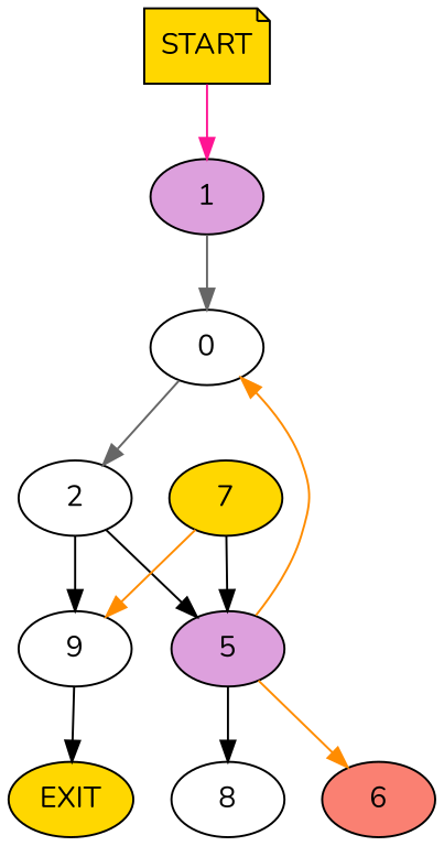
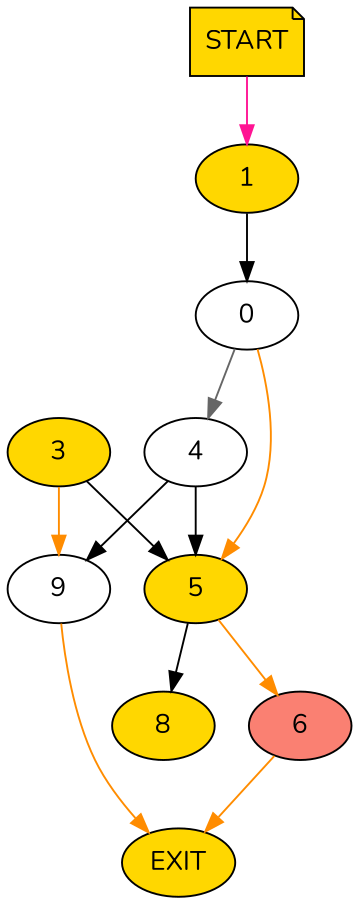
  digraph {
    fontname=Nunito
    node [fillcolor=gold fontname=Nunito shape=ellipse style=filled]
    edge [color=darkorange fontname=Nunito]
    n1 [label=START shape=note]
-   1 [fillcolor=plum]
+   1
    n3 [fillcolor=white label=0]
    n4 [label=EXIT]
-   4 [fillcolor=white label=2]
-   5 [fillcolor=plum]
+   4 [fillcolor=white]
+   5
    9 [fillcolor=white]
    6 [fillcolor=salmon]
-   8 [fillcolor=white]
-   7
+   8
+   7 [label=3]
    n1 -> 1 [color=deeppink]
-   1 -> n3 [color=gray40]
+   1 -> n3 [color=black]
    n3 -> 4 [color=gray40]
-   5 -> n3
+   n3 -> 5
    4 -> 5 [color=black]
    4 -> 9 [color=black]
    5 -> 6
    5 -> 8 [color=black]
-   9 -> n4 [color=black]
+   9 -> n4
+   6 -> n4
    7 -> 5 [color=black]
    7 -> 9
  }
